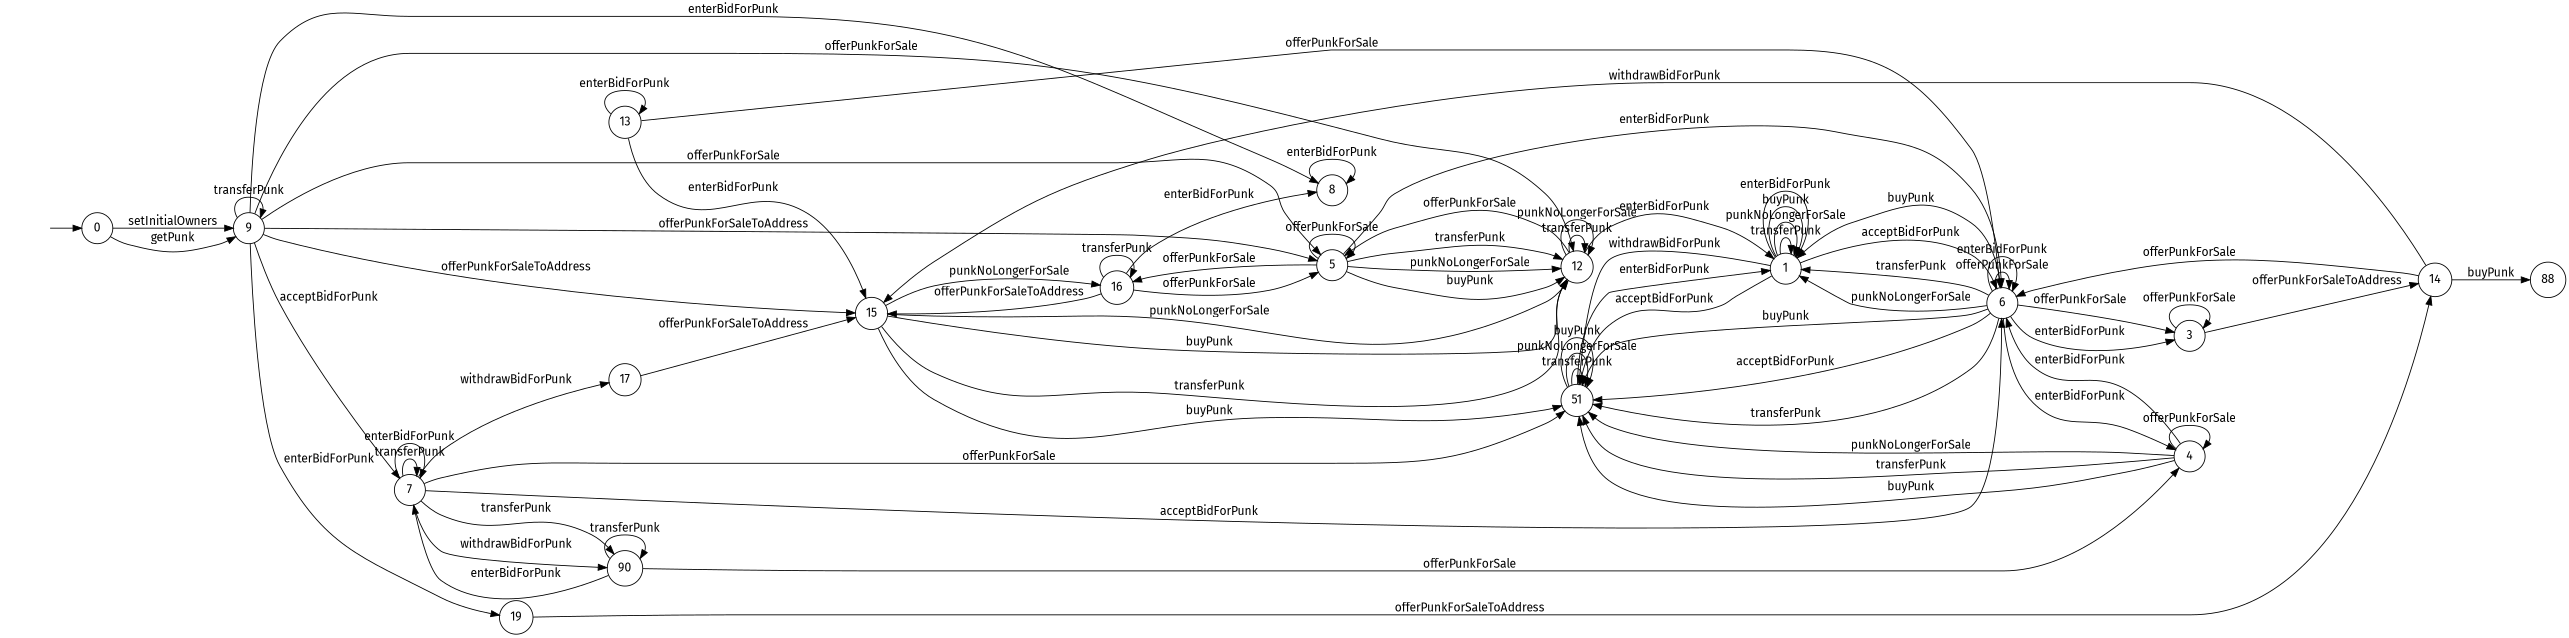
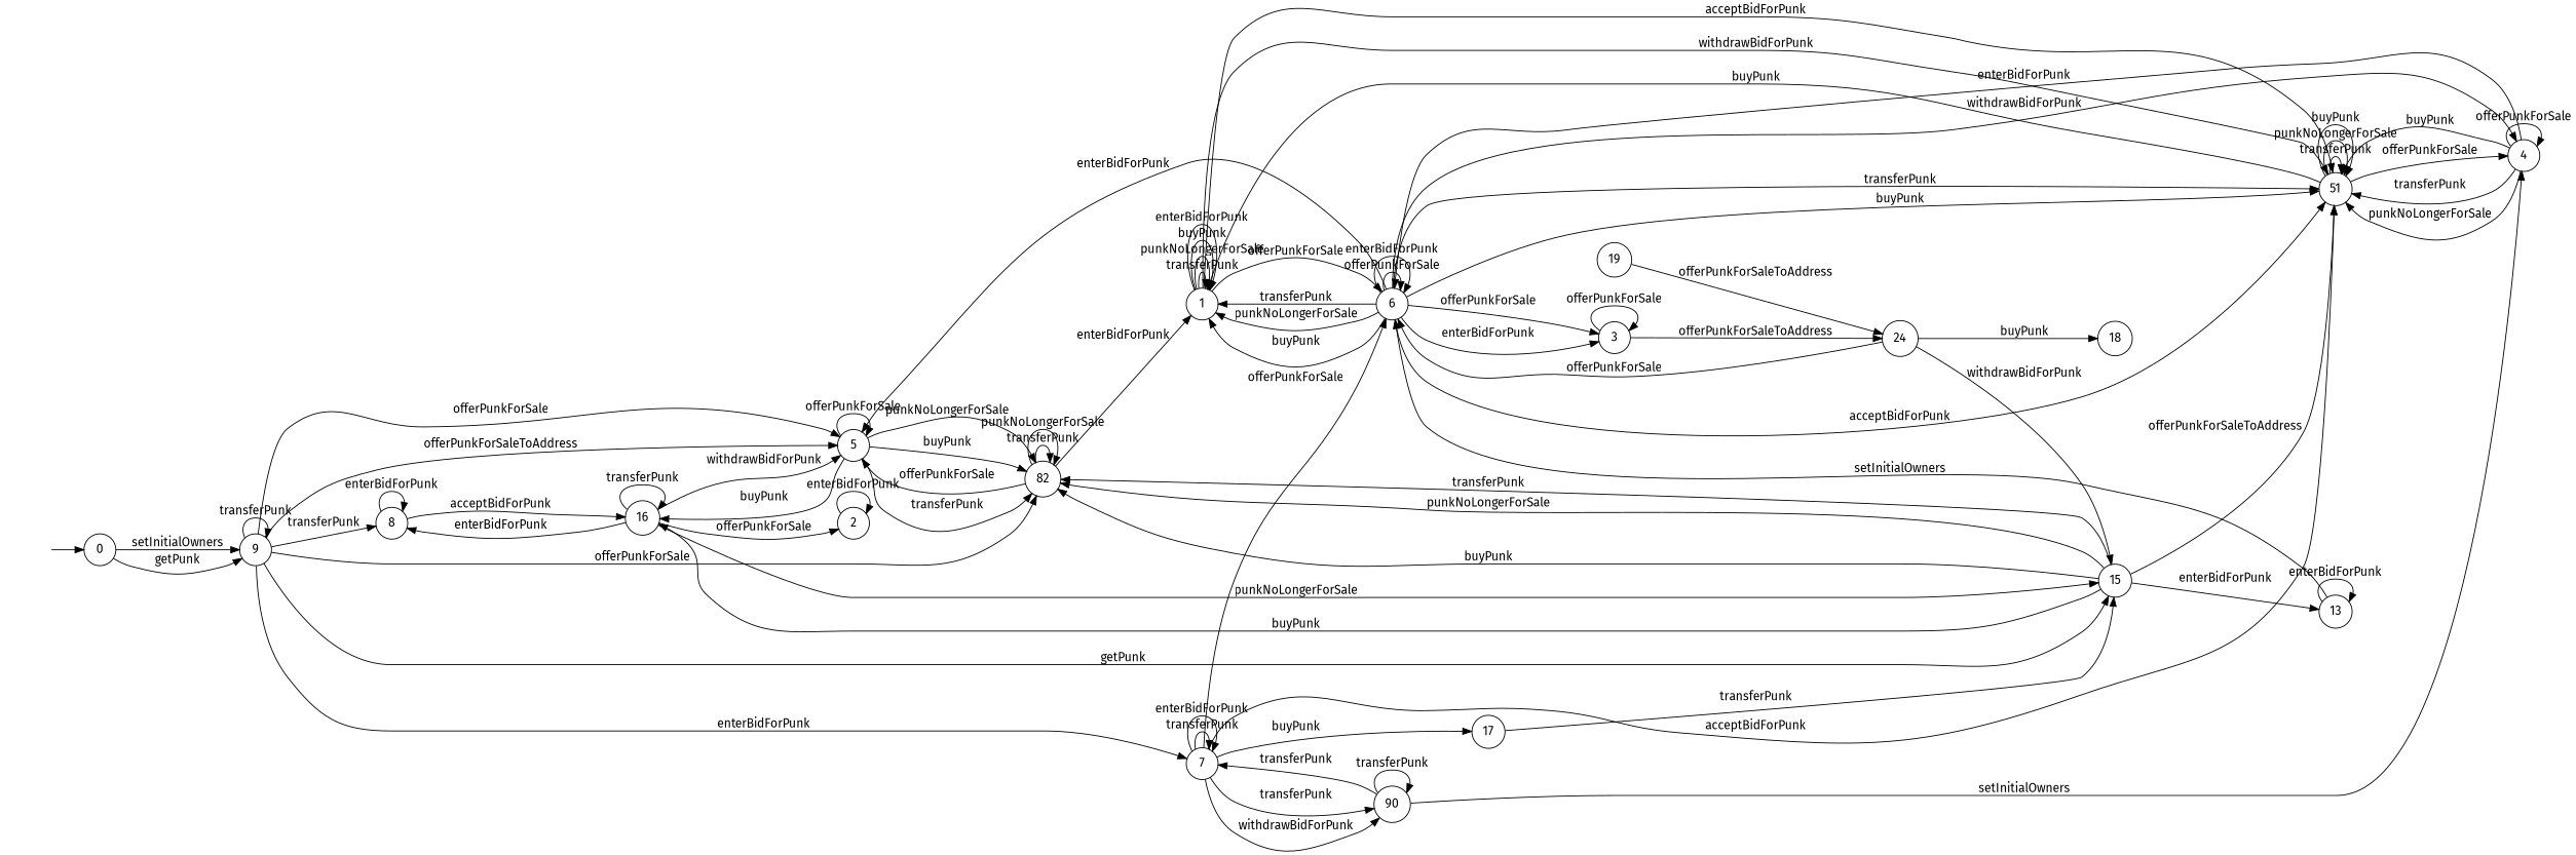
  digraph {
    fontname="Fira Sans"
    rankdir=LR
    node [fontname="Fira Sans" shape=circle]
    edge [fontname="Fira Sans"]
    "" [shape=plaintext]
    n2 [label=0]
    n3 [label=9]
    n4 [label=1]
    n5 [label=6]
    n6 [label=51]
    n7 [label=4]
    n8 [label=3]
    n9 [label=8]
    n10 [label=16]
+   n11 [label=2]
    n12 [label=15]
    n13 [label=5]
    n14 [label=13]
-   n15 [label=12]
+   n15 [label=82]
    n16 [label=90]
    n17 [label=7]
    n18 [label=17]
    n19 [label=19]
-   n20 [label=14]
-   n21 [label=88]
+   n20 [label=24]
+   n21 [label=18]
    "" -> n2
    n2 -> n3 [label=setInitialOwners]
    n2 -> n3 [label=getPunk]
    n3 -> n3 [label=transferPunk]
-   n3 -> n9 [label=enterBidForPunk]
-   n3 -> n12 [label=offerPunkForSaleToAddress]
+   n3 -> n9 [label=transferPunk]
+   n3 -> n12 [label=getPunk]
    n3 -> n13 [label=offerPunkForSale]
    n3 -> n13 [label=offerPunkForSaleToAddress]
    n3 -> n15 [label=offerPunkForSale]
-   n3 -> n17 [label=acceptBidForPunk]
-   n3 -> n19 [label=enterBidForPunk]
+   n3 -> n17 [label=enterBidForPunk]
    n4 -> n4 [label=transferPunk]
    n4 -> n4 [label=punkNoLongerForSale]
    n4 -> n4 [label=buyPunk]
    n4 -> n4 [label=enterBidForPunk]
-   n4 -> n5 [label=acceptBidForPunk]
+   n4 -> n5 [label=offerPunkForSale]
    n4 -> n6 [label=acceptBidForPunk]
    n4 -> n6 [label=withdrawBidForPunk]
    n5 -> n4 [label=transferPunk]
    n5 -> n4 [label=punkNoLongerForSale]
    n5 -> n4 [label=buyPunk]
    n5 -> n5 [label=offerPunkForSale]
    n5 -> n5 [label=enterBidForPunk]
    n5 -> n6 [label=transferPunk]
    n5 -> n6 [label=buyPunk]
    n5 -> n6 [label=acceptBidForPunk]
-   n5 -> n7 [label=enterBidForPunk]
+   n5 -> n7 [label=withdrawBidForPunk]
    n5 -> n8 [label=offerPunkForSale]
    n5 -> n8 [label=enterBidForPunk]
-   n6 -> n4 [label=enterBidForPunk]
+   n6 -> n4 [label=buyPunk]
    n6 -> n6 [label=transferPunk]
    n6 -> n6 [label=punkNoLongerForSale]
    n6 -> n6 [label=buyPunk]
+   n6 -> n7 [label=offerPunkForSale]
    n7 -> n5 [label=enterBidForPunk]
    n7 -> n6 [label=transferPunk]
    n7 -> n6 [label=punkNoLongerForSale]
    n7 -> n6 [label=buyPunk]
    n7 -> n7 [label=offerPunkForSale]
    n8 -> n8 [label=offerPunkForSale]
    n8 -> n20 [label=offerPunkForSaleToAddress]
    n9 -> n9 [label=enterBidForPunk]
+   n9 -> n10 [label=acceptBidForPunk]
    n10 -> n9 [label=enterBidForPunk]
    n10 -> n10 [label=transferPunk]
-   n10 -> n12 [label=offerPunkForSaleToAddress]
-   n10 -> n13 [label=offerPunkForSale]
-   n12 -> n6 [label=buyPunk]
-   n12 -> n10 [label=punkNoLongerForSale]
-   n14 -> n12 [label=enterBidForPunk]
+   n10 -> n11 [label=offerPunkForSale]
+   n10 -> n12 [label=punkNoLongerForSale]
+   n10 -> n13 [label=withdrawBidForPunk]
+   n11 -> n11 [label=enterBidForPunk]
+   n12 -> n6 [label=offerPunkForSaleToAddress]
+   n12 -> n10 [label=buyPunk]
+   n12 -> n14 [label=enterBidForPunk]
    n12 -> n15 [label=transferPunk]
    n12 -> n15 [label=punkNoLongerForSale]
    n12 -> n15 [label=buyPunk]
-   n13 -> n5 [label=enterBidForPunk]
-   n13 -> n10 [label=offerPunkForSale]
+   n5 -> n13 [label=enterBidForPunk]
+   n13 -> n10 [label=buyPunk]
    n13 -> n13 [label=offerPunkForSale]
    n13 -> n15 [label=transferPunk]
    n13 -> n15 [label=punkNoLongerForSale]
    n13 -> n15 [label=buyPunk]
-   n14 -> n5 [label=offerPunkForSale]
+   n14 -> n5 [label=setInitialOwners]
    n14 -> n14 [label=enterBidForPunk]
    n15 -> n4 [label=enterBidForPunk]
    n15 -> n13 [label=offerPunkForSale]
    n15 -> n15 [label=transferPunk]
    n15 -> n15 [label=punkNoLongerForSale]
-   n16 -> n7 [label=offerPunkForSale]
+   n16 -> n7 [label=setInitialOwners]
    n16 -> n16 [label=transferPunk]
-   n16 -> n17 [label=enterBidForPunk]
-   n17 -> n5 [label=acceptBidForPunk]
-   n17 -> n6 [label=offerPunkForSale]
+   n16 -> n17 [label=transferPunk]
+   n17 -> n5 [label=offerPunkForSale]
+   n17 -> n6 [label=acceptBidForPunk]
    n17 -> n16 [label=transferPunk]
    n17 -> n16 [label=withdrawBidForPunk]
    n17 -> n17 [label=transferPunk]
    n17 -> n17 [label=enterBidForPunk]
-   n17 -> n18 [label=withdrawBidForPunk]
-   n18 -> n12 [label=offerPunkForSaleToAddress]
+   n17 -> n18 [label=buyPunk]
+   n18 -> n12 [label=transferPunk]
    n19 -> n20 [label=offerPunkForSaleToAddress]
    n20 -> n5 [label=offerPunkForSale]
    n20 -> n12 [label=withdrawBidForPunk]
    n20 -> n21 [label=buyPunk]
  }
